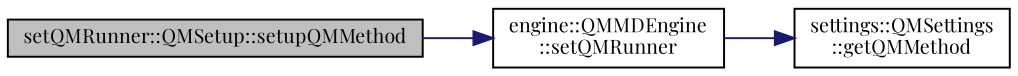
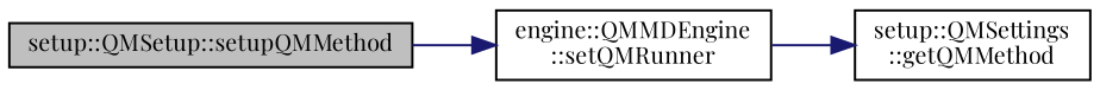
  digraph {
    fontname="Playfair Display"
    rankdir=LR
    node [color=black fillcolor=white fontname="Playfair Display" fontsize=10 shape=record style=filled]
    edge [color=midnightblue fontname="Playfair Display" fontsize=10 labelfontname=Helvetica labelfontsize=10 style=solid]
-   n1 [fillcolor=grey75 fontcolor=black height=0.2 label="setQMRunner::QMSetup::setupQMMethod" width=0.4]
+   n1 [fillcolor=grey75 fontcolor=black height=0.2 label="setup::QMSetup::setupQMMethod" width=0.4]
    n2 [height=0.2 label="engine::QMMDEngine\l::setQMRunner" width=0.4]
-   n3 [height=0.2 label="settings::QMSettings\l::getQMMethod" width=0.4]
+   n3 [height=0.2 label="setup::QMSettings\l::getQMMethod" width=0.4]
    n1 -> n2
    n2 -> n3
  }
